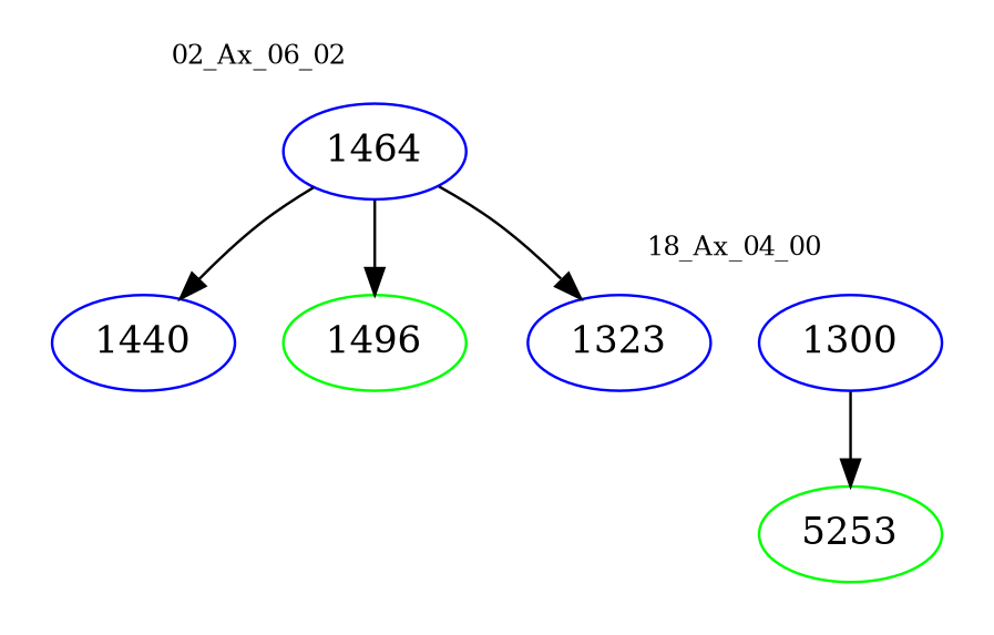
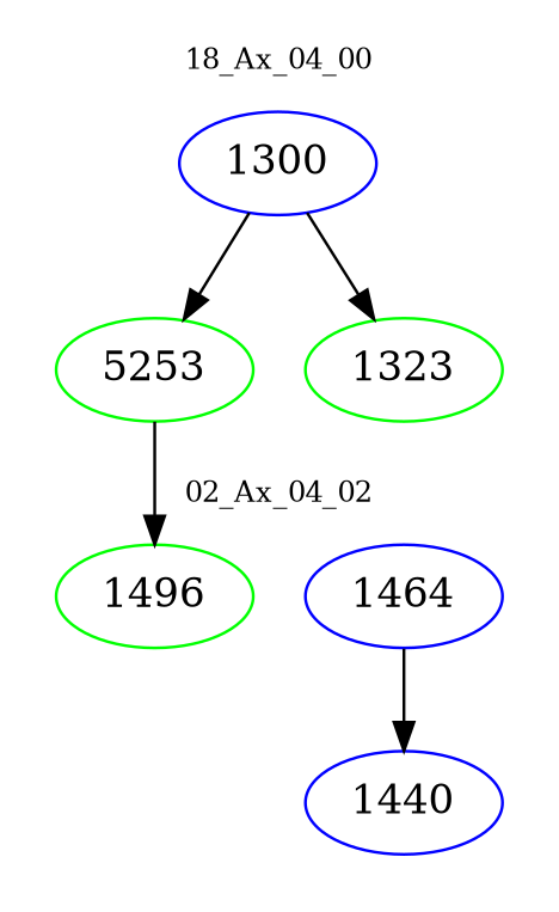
  digraph {
    node [color=blue]
    edge [color=black]
    n1 [label=1464]
    n2 [label=1440]
    n3 [color=green label=1496]
    n4 [label=1300]
    n5 [color=green label=5253]
-   n6 [label=1323]
+   n6 [color=green label=1323]
    subgraph cluster_1 {
      color=white
      fontsize=10
-     label="02_Ax_06_02"
+     label="02_Ax_04_02"
      n1
      n2
      n3
    }
    subgraph cluster_2 {
      color=white
      fontsize=10
      label="18_Ax_04_00"
      n4
      n5
      n6
    }
    n1 -> n2
-   n1 -> n3
+   n5 -> n3
    n4 -> n5
-   n1 -> n6
+   n4 -> n6
  }
